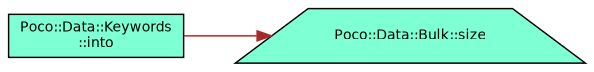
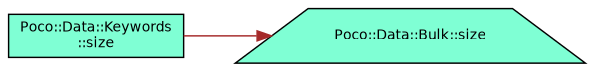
  digraph {
    rankdir=RL
    node [color=black fillcolor=aquamarine fontname=Helvetica fontsize=10 style=filled]
    n1 [fontcolor=black height=0.2 label="Poco::Data::Bulk::size" shape=trapezium width=0.4]
-   n2 [height=0.2 label="Poco::Data::Keywords\l::into" shape=box width=0.4]
+   n2 [height=0.2 label="Poco::Data::Keywords\l::size" shape=box width=0.4]
    n1 -> n2 [color=brown dir=back fontname=Helvetica fontsize=10 labelfontname=Helvetica labelfontsize=10 style=solid]
  }
